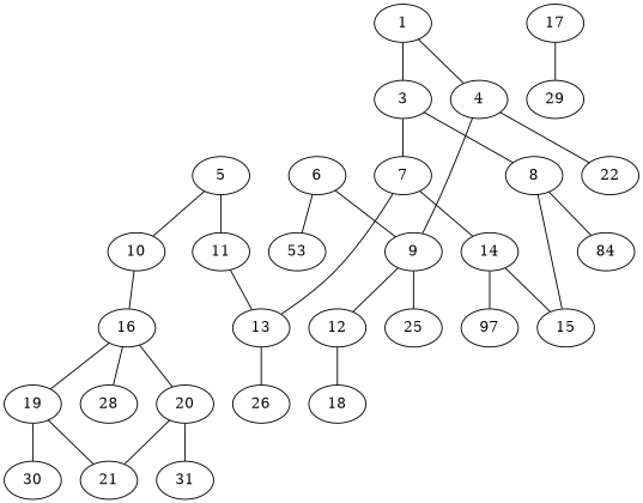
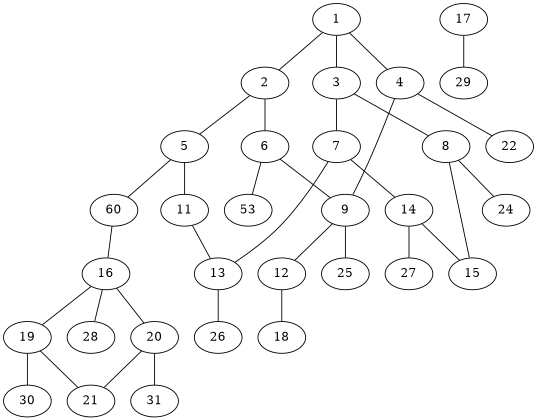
  graph {
    node [chem=C]
    edge [valence=1]
    1
+   2
    3 [chem=N]
    4
    5
    6
    7
    8
    9
    22 [chem=H]
-   10
+   10 [label=60]
    11 [chem=N]
    n13 [chem=H label=53]
    13
    14 [chem=N]
    15 [chem=N]
-   24 [chem=H label=84]
+   24 [chem=H]
    12
    25 [chem=H]
    16
    18 [chem=Cl]
    26 [chem=H]
-   27 [chem=H label=97]
+   27 [chem=H]
    19
    28 [chem=H]
    20
    29 [chem=H]
    17
    21
    30 [chem=H]
    31 [chem=H]
+   1 -- 2 [valence=2]
    1 -- 3
    1 -- 4
+   2 -- 5
+   2 -- 6
    3 -- 7
    3 -- 8
    4 -- 9 [valence=2]
    4 -- 22
    5 -- 10
    5 -- 11 [valence=2]
    6 -- 9 [valence=2]
    6 -- n13
    7 -- 13 [valence=2]
    7 -- 14
    8 -- 15 [valence=2]
    8 -- 24
    9 -- 12
    9 -- 25
    10 -- 16 [valence=2]
    11 -- 13
    13 -- 26
    14 -- 15
    14 -- 27
    12 -- 18
    16 -- 19
    16 -- 28
    16 -- 20 [valence=2]
    19 -- 21 [valence=2]
    19 -- 30
    20 -- 21
    20 -- 31
    17 -- 29
  }
